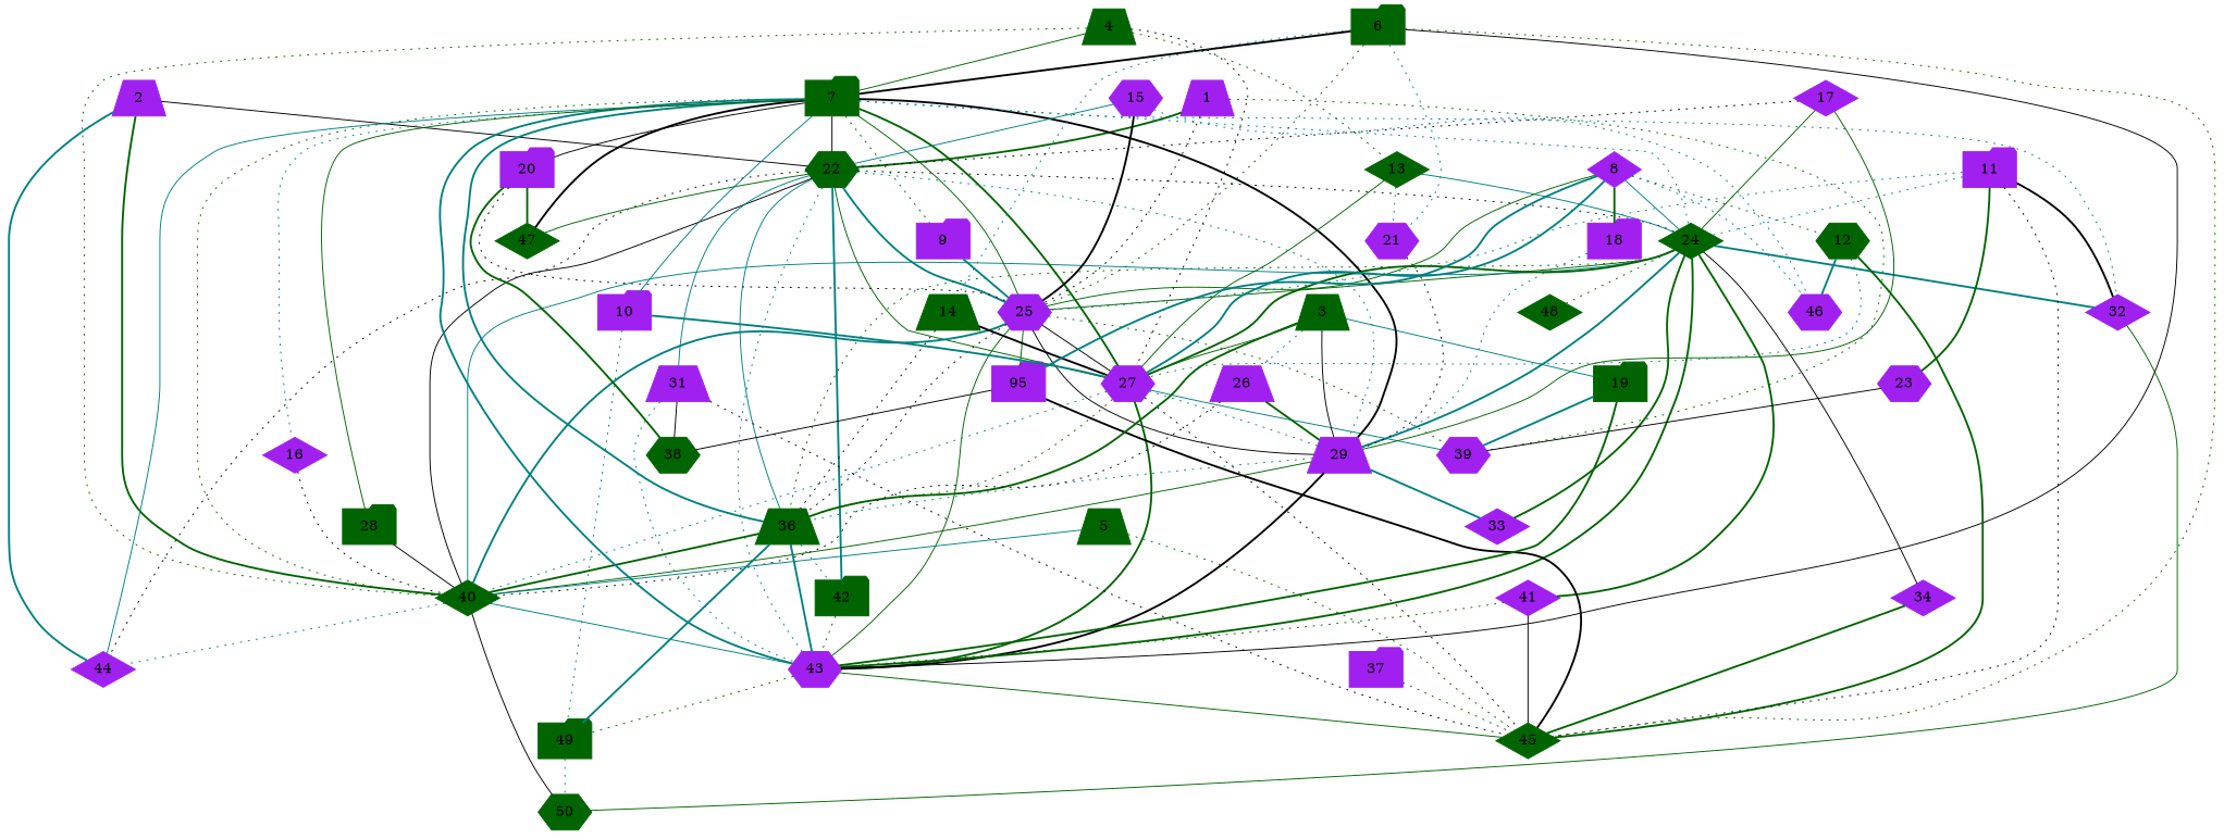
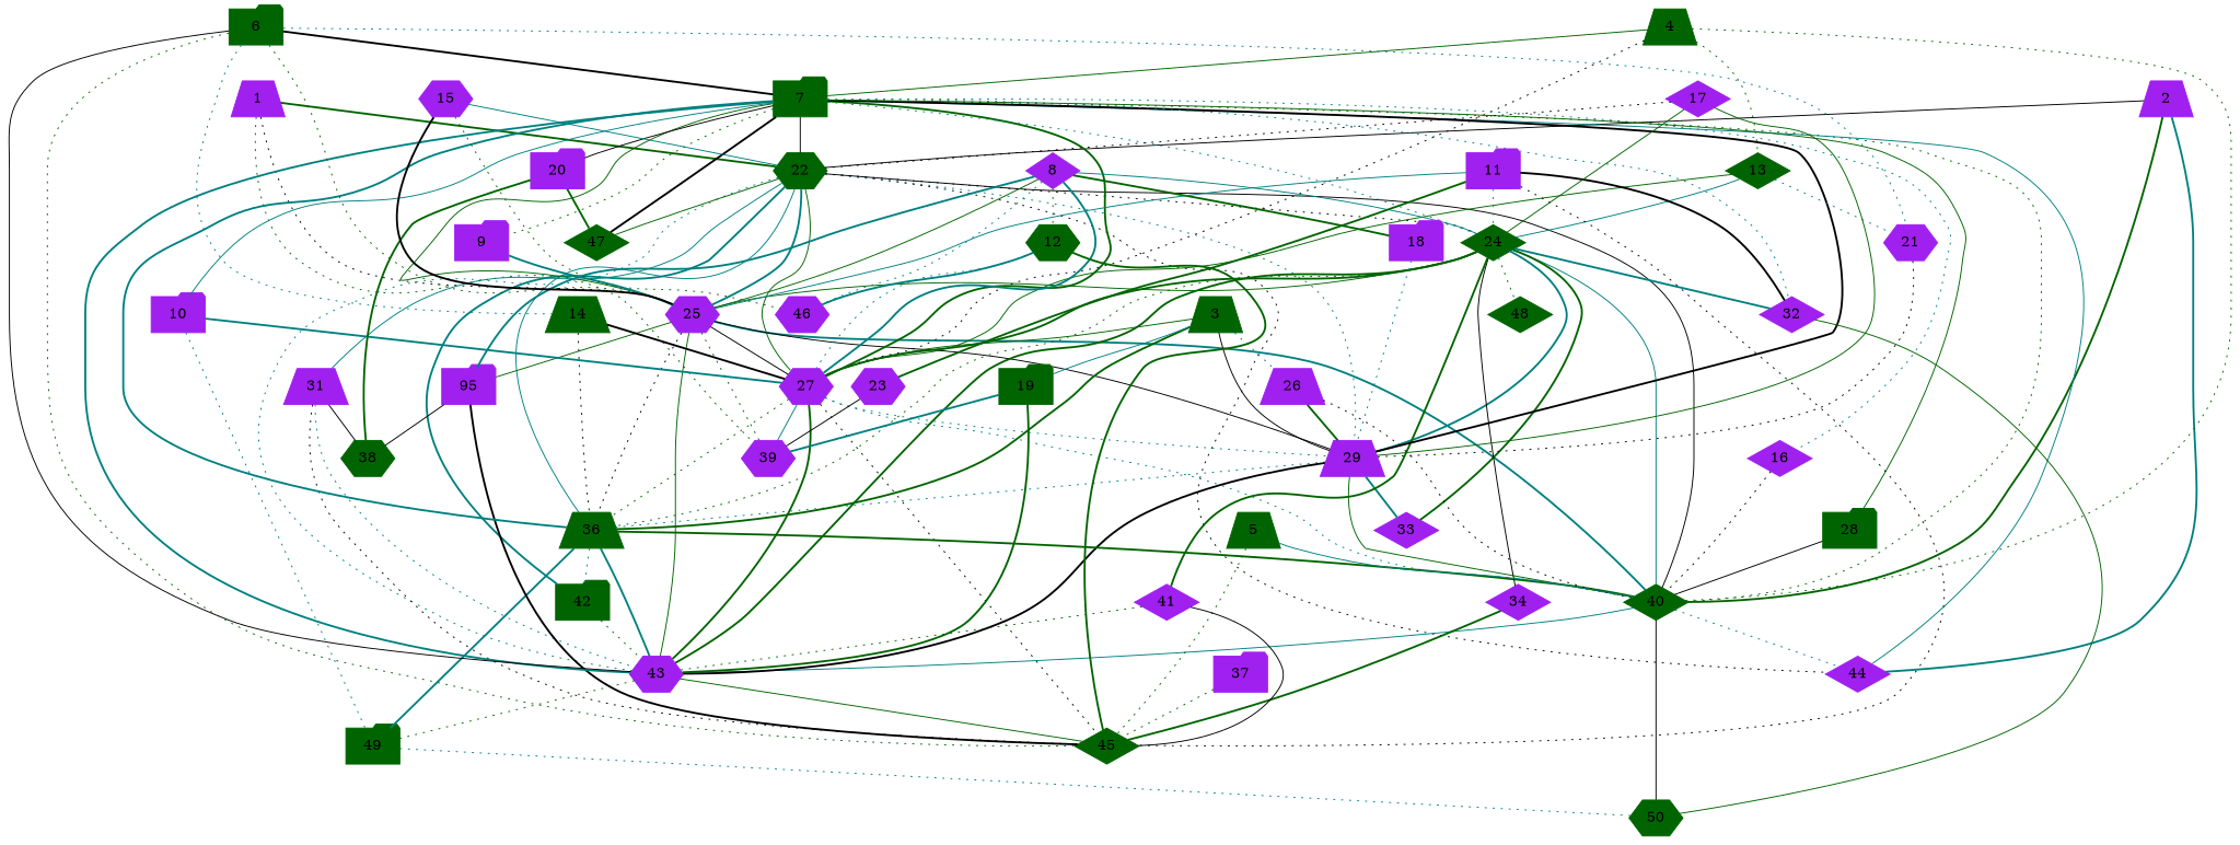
  graph {
    node [color=purple shape=diamond style=filled]
    edge [color=teal style=dotted weight=1.0]
    1 [shape=trapezium]
    22 [color=darkgreen shape=hexagon]
    25 [shape=hexagon]
    39 [shape=hexagon]
    40 [color=darkgreen]
    44
    27 [shape=hexagon]
    29 [shape=trapezium]
    36 [color=darkgreen shape=trapezium]
    43 [shape=hexagon]
    24 [color=darkgreen]
    47 [color=darkgreen]
    31 [shape=trapezium]
    42 [color=darkgreen shape=folder]
    n15 [label=95 shape=folder]
    2 [shape=trapezium]
    50 [color=darkgreen shape=hexagon]
    3 [color=darkgreen shape=trapezium]
    19 [color=darkgreen shape=folder]
    26 [shape=trapezium]
    45 [color=darkgreen]
    33
    49 [color=darkgreen shape=folder]
    4 [color=darkgreen shape=trapezium]
    7 [color=darkgreen shape=folder]
    13 [color=darkgreen]
    9 [shape=folder]
    10 [shape=folder]
    16
    20 [shape=folder]
    28 [color=darkgreen shape=folder]
    32
    21 [shape=hexagon]
    5 [color=darkgreen shape=trapezium]
    6 [color=darkgreen shape=folder]
    14 [color=darkgreen shape=trapezium]
    38 [color=darkgreen shape=hexagon]
    34
    41
    48 [color=darkgreen]
    8
    12 [color=darkgreen shape=hexagon]
    18 [shape=folder]
    46 [shape=hexagon]
    11 [shape=folder]
    23 [shape=hexagon]
    15 [shape=hexagon]
    17
    37 [shape=folder]
    1 -- 22 [color=darkgreen style=bold]
    1 -- 25 [color=black]
    1 -- 39 [color=darkgreen]
    22 -- 25 [style=bold]
    22 -- 40 [color=black style=solid]
    22 -- 44 [color=black]
    22 -- 27 [color=darkgreen style=solid]
    22 -- 29 [weight=2.0]
    22 -- 36 [style=solid weight=3.0]
    22 -- 43
    22 -- 24 [color=black]
    22 -- 47 [color=darkgreen style=solid]
    22 -- 31 [style=solid]
    22 -- 42 [style=bold]
    25 -- 39 [color=darkgreen weight=2.0]
    25 -- 40 [style=bold]
    25 -- 27 [color=black style=solid]
    25 -- 29 [color=black style=solid]
    25 -- 36 [color=black]
    25 -- 43 [color=darkgreen style=solid weight=2.0]
    25 -- n15 [color=darkgreen style=solid]
    40 -- 44
    40 -- 43 [style=solid weight=2.0]
    40 -- 50 [color=black style=solid]
    27 -- 39 [style=solid]
    27 -- 40 [weight=2.0]
    27 -- 29 [weight=2.0]
    27 -- 36 [color=darkgreen weight=2.0]
    27 -- 43 [color=darkgreen style=bold]
    27 -- 45 [color=black]
    29 -- 40 [color=darkgreen style=solid weight=2.0]
    29 -- 36
    29 -- 43 [color=black style=bold]
    29 -- 33 [style=bold]
    36 -- 40 [color=darkgreen style=bold]
    36 -- 43 [style=bold]
    36 -- 42
    36 -- 49 [style=bold]
    43 -- 45 [color=darkgreen style=solid]
    43 -- 49 [color=darkgreen]
    24 -- 25 [color=darkgreen style=solid]
    24 -- 40 [style=solid weight=3.0]
    24 -- 27 [color=darkgreen style=bold]
    24 -- 29 [style=bold]
    24 -- 36 [color=darkgreen]
    24 -- 43 [color=darkgreen style=bold]
    24 -- 33 [color=darkgreen style=bold]
    24 -- 32 [style=bold]
    24 -- 34 [color=black style=solid]
    24 -- 41 [color=darkgreen style=bold]
    24 -- 48 [color=darkgreen]
    31 -- 43 [weight=2.0]
    31 -- 45 [color=black]
    31 -- 38 [color=black style=solid]
    42 -- 43 [color=darkgreen]
    n15 -- 45 [color=black style=bold]
    n15 -- 38 [color=black style=solid]
    2 -- 22 [color=black style=solid]
    2 -- 40 [color=darkgreen style=bold]
    2 -- 44 [style=bold]
    3 -- 27 [color=darkgreen style=solid]
    3 -- 29 [color=black style=solid]
    3 -- 36 [color=darkgreen style=bold]
    3 -- 19 [style=solid]
    3 -- 26
    19 -- 39 [style=bold]
    19 -- 43 [color=darkgreen style=bold]
    26 -- 40 [color=black]
    26 -- 29 [color=darkgreen style=bold]
    49 -- 50
    4 -- 40 [color=darkgreen]
    4 -- 27 [color=black]
    4 -- 7 [color=darkgreen style=solid]
    4 -- 13 [color=darkgreen]
    7 -- 22 [color=black style=solid weight=3.0]
    7 -- 25 [color=darkgreen style=solid weight=4.0]
    7 -- 40 [color=darkgreen weight=2.0]
    7 -- 44 [style=solid]
    7 -- 27 [color=darkgreen style=bold weight=3.0]
    7 -- 29 [color=black style=bold weight=3.0]
    7 -- 36 [style=bold weight=2.0]
    7 -- 43 [style=bold weight=3.0]
    7 -- 24 [weight=2.0]
    7 -- 47 [color=black style=bold]
    7 -- 9 [color=darkgreen]
    7 -- 10 [style=solid]
    7 -- 16
    7 -- 20 [color=black style=solid weight=2.0]
    7 -- 28 [color=darkgreen style=solid]
    7 -- 32
    13 -- 27 [color=darkgreen style=solid]
    13 -- 24 [style=solid]
    13 -- 21
    9 -- 25 [style=bold]
    10 -- 27 [style=bold]
    10 -- 49
    16 -- 40 [color=black]
-   20 -- 25 [color=black]
    20 -- 47 [color=darkgreen style=bold]
    20 -- 38 [color=darkgreen style=bold]
    28 -- 40 [color=black style=solid]
    32 -- 50 [color=darkgreen style=solid]
    21 -- 29 [color=black]
    5 -- 40 [style=solid]
    5 -- 45 [color=darkgreen]
    6 -- 25 [color=darkgreen]
    6 -- 43 [color=black style=solid]
    6 -- 45 [color=darkgreen]
    6 -- 7 [color=black style=bold]
    6 -- 21
    6 -- 14
    14 -- 27 [color=black style=bold]
    14 -- 36 [color=black]
    34 -- 45 [color=darkgreen style=bold]
    41 -- 43 [color=darkgreen]
    41 -- 45 [color=black style=solid]
    8 -- 25 [color=darkgreen style=solid]
    8 -- 27 [style=bold]
    8 -- 24 [style=solid]
    8 -- n15 [style=bold]
    8 -- 12 [color=darkgreen]
    8 -- 18 [color=darkgreen style=bold]
    8 -- 46
    12 -- 27
    12 -- 45 [color=darkgreen style=bold]
    12 -- 46 [style=bold]
    18 -- 29
-   11 -- 25
+   11 -- 25 [style=solid]
    11 -- 24
    11 -- 45 [color=black]
    11 -- 32 [color=black style=bold]
    11 -- 23 [color=darkgreen style=bold]
    23 -- 39 [color=black style=solid]
    15 -- 22 [style=solid]
    15 -- 25 [color=black style=bold weight=2.0]
-   15 -- 46
+   15 -- 46 [color=darkgreen]
    17 -- 22 [color=black]
    17 -- 29 [color=darkgreen style=solid]
    17 -- 24 [color=darkgreen style=solid]
    37 -- 45 [color=darkgreen]
  }
